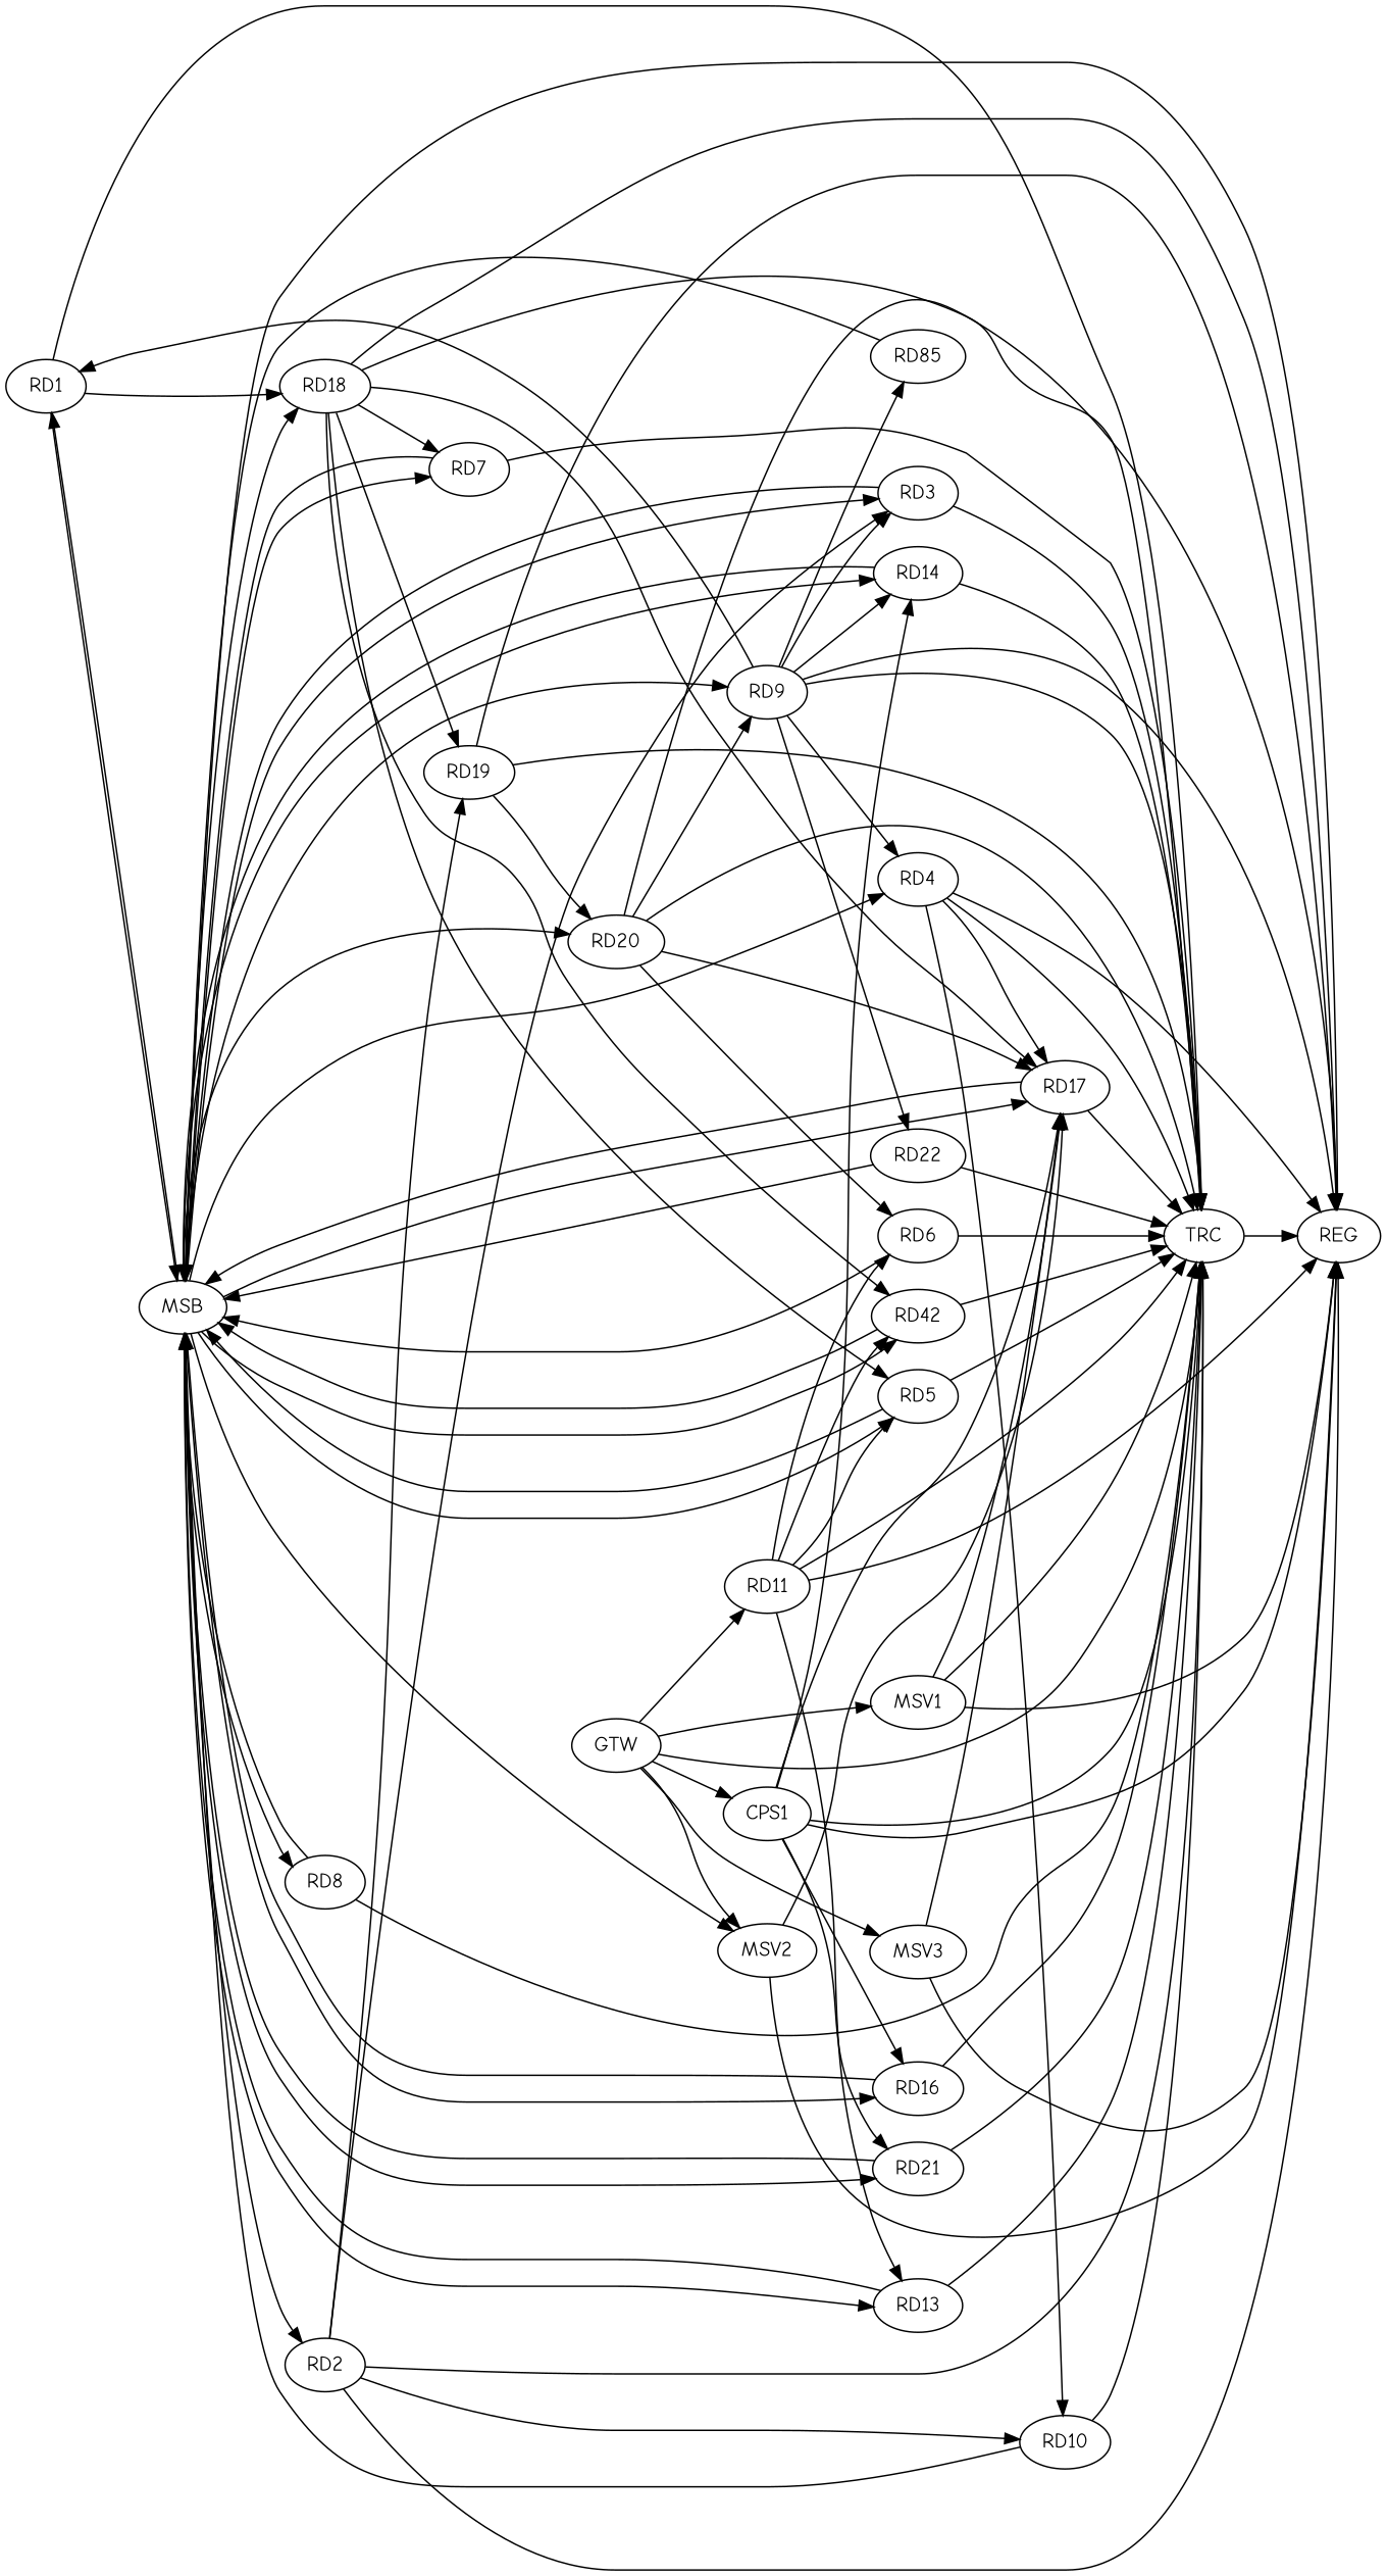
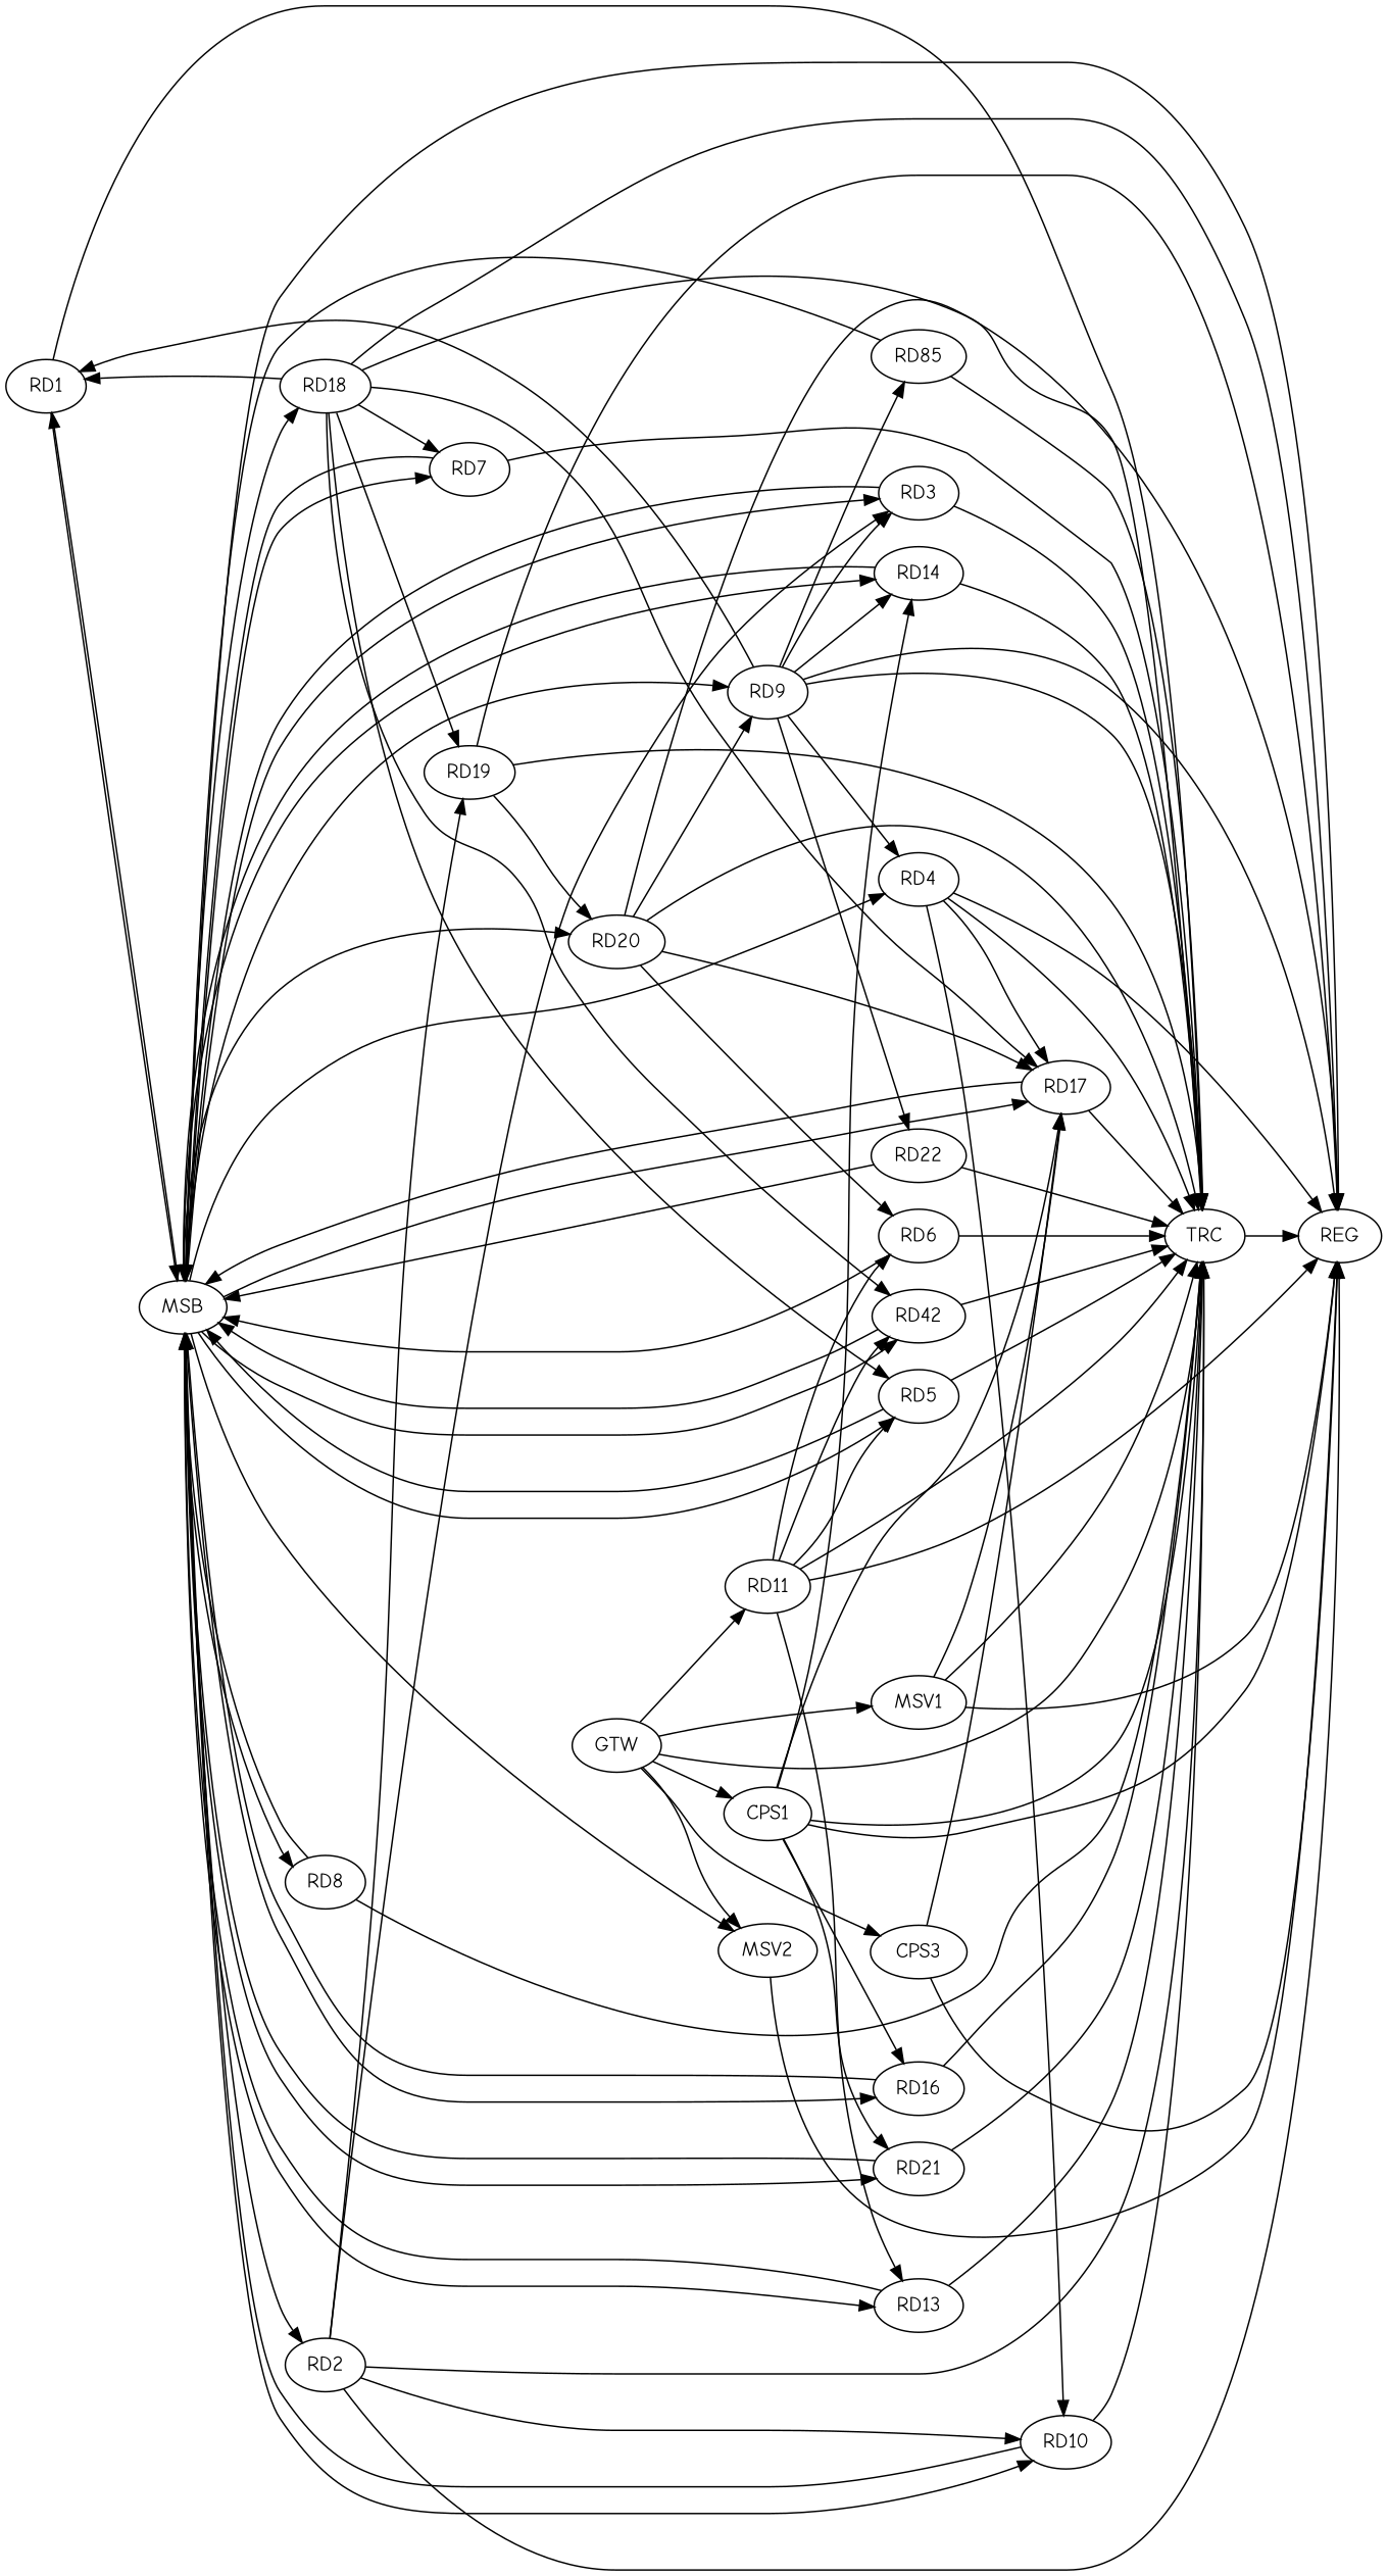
  strict digraph {
    fontname="Comic Neue"
    rankdir=LR
    node [fontname="Comic Neue"]
    edge [fontname="Comic Neue"]
    n1 [label=RD1]
    n2 [label=MSB]
    n3 [label=TRC]
    n4 [label=RD2]
    n5 [label=RD3]
    n6 [label=RD10]
    n7 [label=REG]
    n8 [label=RD4]
    n9 [label=RD17]
    n10 [label=RD5]
    n11 [label=RD7]
    n12 [label=RD8]
    n13 [label=RD9]
    n14 [label=RD14]
    n15 [label=RD42]
    n16 [label=RD13]
    n17 [label=RD16]
    n18 [label=RD18]
    n19 [label=RD20]
    n20 [label=RD21]
    n21 [label=MSV2]
    n22 [label=RD19]
    n23 [label=RD6]
    n24 [label=RD85]
    n25 [label=RD22]
    n26 [label=RD11]
    n27 [label=CPS1]
    n28 [label=GTW]
    n29 [label=MSV1]
-   n30 [label=MSV3]
+   n30 [label=CPS3]
    n1 -> n2
    n1 -> n3
    n2 -> n1
    n2 -> n4
    n2 -> n5
+   n2 -> n6
    n2 -> n7
    n2 -> n8
    n2 -> n9
    n2 -> n10
    n2 -> n11
    n2 -> n12
    n2 -> n13
    n2 -> n14
    n2 -> n15
    n2 -> n16
    n2 -> n17
    n2 -> n18
    n2 -> n19
    n2 -> n20
    n2 -> n21
    n3 -> n7
    n4 -> n3
    n4 -> n5
    n4 -> n6
    n4 -> n7
    n4 -> n22
    n5 -> n2
    n5 -> n3
    n6 -> n2
    n6 -> n3
    n8 -> n3
    n8 -> n6
    n8 -> n7
    n8 -> n9
    n9 -> n2
    n9 -> n3
    n10 -> n2
    n10 -> n3
    n11 -> n2
    n11 -> n3
    n12 -> n2
    n12 -> n3
    n13 -> n1
    n13 -> n3
    n13 -> n5
    n13 -> n7
    n13 -> n8
    n13 -> n14
    n13 -> n24
    n13 -> n25
    n14 -> n2
    n14 -> n3
    n15 -> n2
    n15 -> n3
    n16 -> n2
    n16 -> n3
    n17 -> n2
    n17 -> n3
-   n1 -> n18
+   n18 -> n1
    n18 -> n3
    n18 -> n7
    n18 -> n9
    n18 -> n10
    n18 -> n11
    n18 -> n15
    n18 -> n22
    n19 -> n3
    n19 -> n7
    n19 -> n9
    n19 -> n13
    n19 -> n23
    n20 -> n2
    n20 -> n3
    n21 -> n7
-   n21 -> n9
    n22 -> n3
    n22 -> n7
    n22 -> n19
    n23 -> n2
    n23 -> n3
    n24 -> n2
+   n24 -> n3
    n25 -> n2
    n25 -> n3
    n26 -> n3
    n26 -> n7
    n26 -> n10
    n26 -> n15
    n26 -> n16
    n26 -> n23
    n27 -> n3
    n27 -> n7
    n27 -> n9
    n27 -> n14
    n27 -> n17
    n27 -> n20
    n28 -> n3
    n28 -> n21
    n28 -> n26
    n28 -> n27
    n28 -> n29
    n28 -> n30
    n29 -> n3
    n29 -> n7
    n29 -> n9
    n30 -> n7
    n30 -> n9
  }
